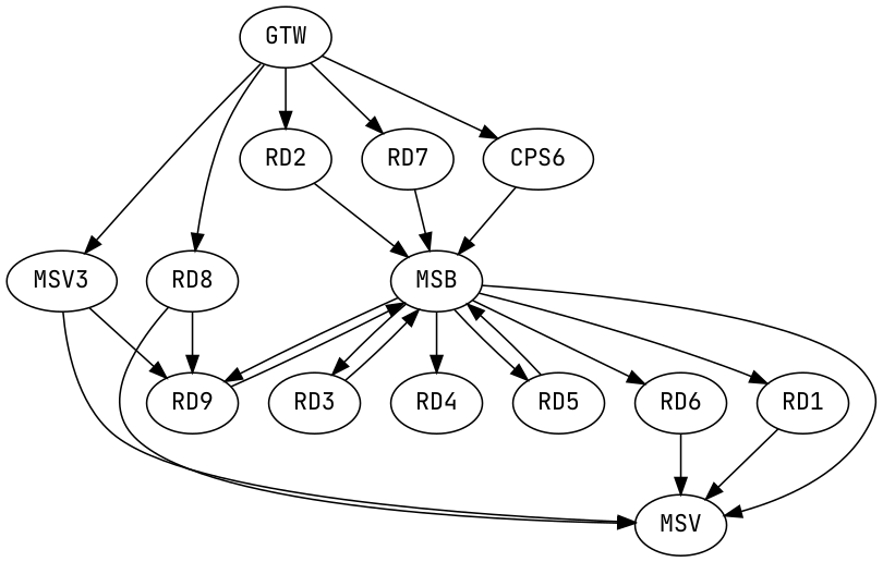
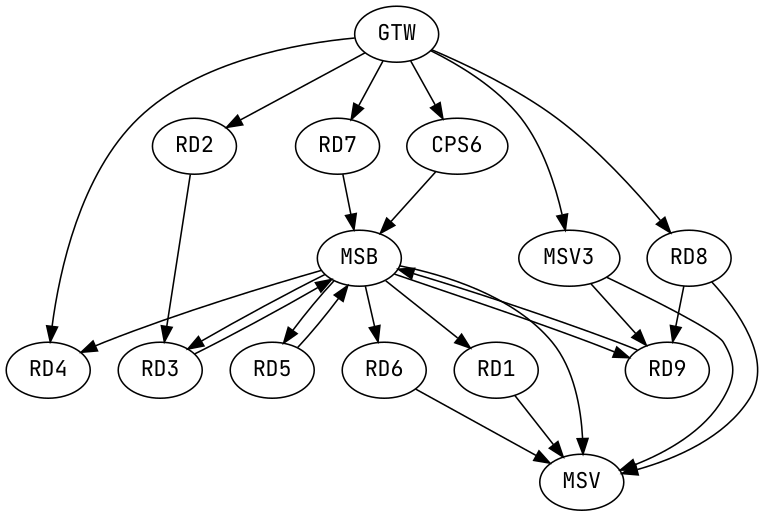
  strict digraph {
    fontname="JetBrains Mono"
    node [fontname="JetBrains Mono"]
    edge [fontname="JetBrains Mono"]
    n1 [label=RD1]
    n2 [label=MSV]
    n3 [label=RD2]
    n4 [label=MSB]
    n5 [label=RD3]
    n6 [label=RD4]
    n7 [label=RD5]
    n8 [label=RD6]
    n9 [label=RD9]
    n10 [label=RD7]
    n11 [label=RD8]
    n12 [label=CPS6]
    n13 [label=GTW]
    n14 [label=MSV3]
    n1 -> n2
-   n3 -> n4
+   n3 -> n5
    n4 -> n1
    n4 -> n2
    n4 -> n5
    n4 -> n6
    n4 -> n7
    n4 -> n8
    n4 -> n9
    n5 -> n4
    n7 -> n4
    n8 -> n2
    n9 -> n4
    n10 -> n4
    n11 -> n2
    n11 -> n9
    n12 -> n4
    n13 -> n3
+   n13 -> n6
    n13 -> n10
    n13 -> n11
    n13 -> n12
    n13 -> n14
    n14 -> n2
    n14 -> n9
  }
